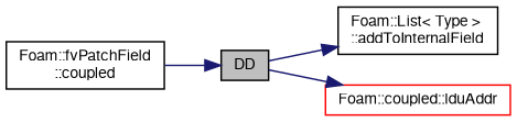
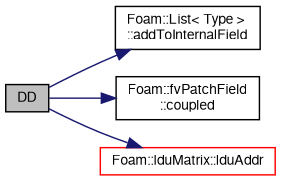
  digraph {
    rankdir=LR
    node [color=black fontname=FreeSans fontsize=10 shape=record]
    edge [color=midnightblue fontname=FreeSans fontsize=10 labelfontname=FreeSans labelfontsize=10 style=solid]
    n1 [fillcolor=grey75 fontcolor=black height=0.2 label=DD style=filled width=0.4]
    n2 [height=0.2 label="Foam::List\< Type \>\l::addToInternalField" width=0.4]
    n3 [height=0.2 label="Foam::fvPatchField\l::coupled" width=0.4]
-   n4 [color=red height=0.2 label="Foam::coupled::lduAddr" width=0.4]
+   n4 [color=red height=0.2 label="Foam::lduMatrix::lduAddr" width=0.4]
    n1 -> n2
-   n3 -> n1
+   n1 -> n3
    n1 -> n4
  }
